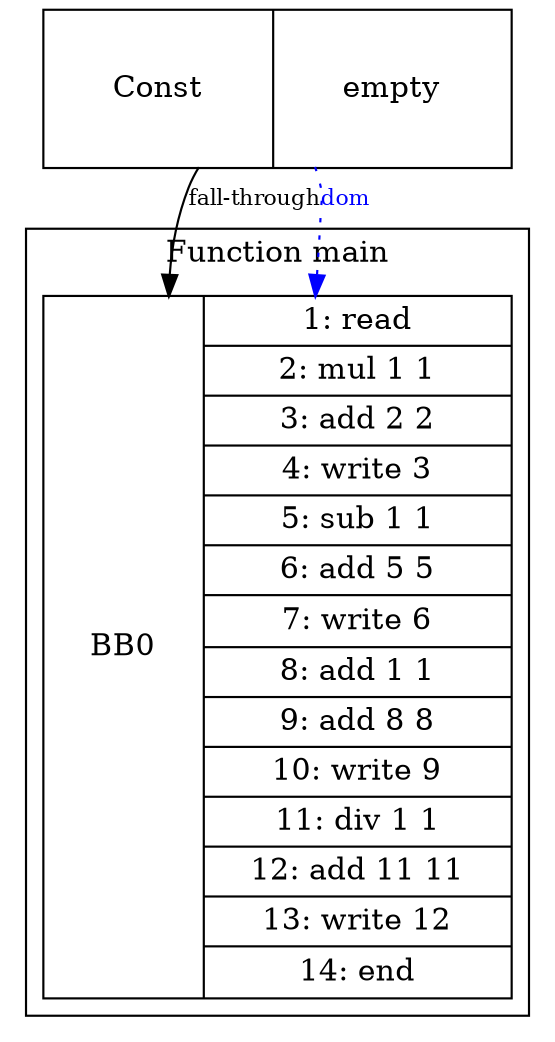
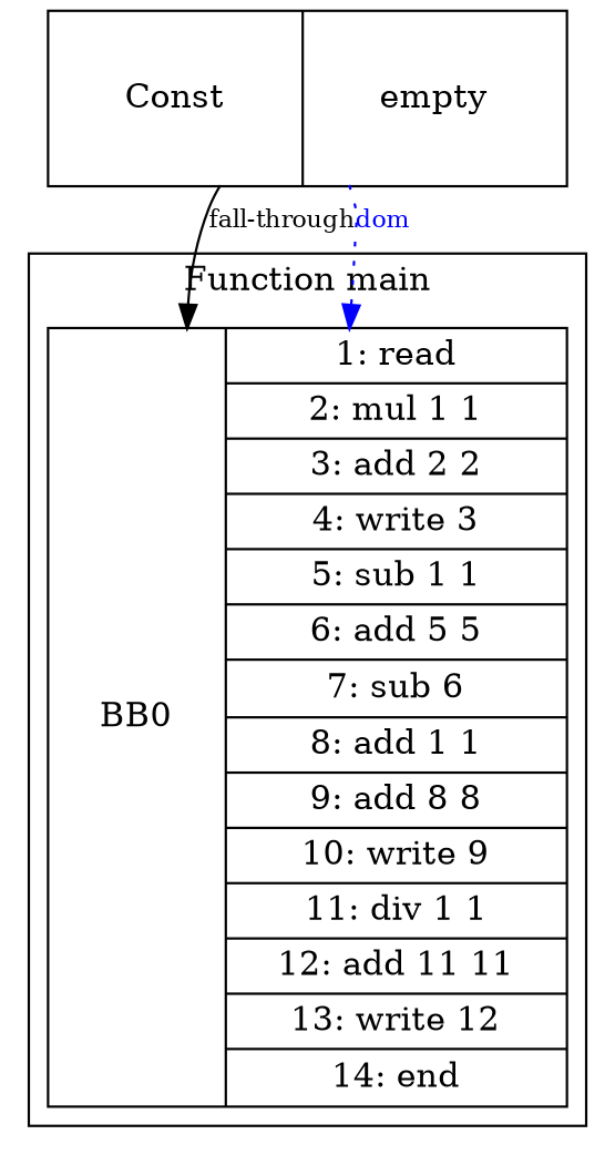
  digraph {
    node [shape=record]
    edge [fontsize=10]
-   n1 [height=1.0 label="BB0 | {1: read | 2: mul 1 1 | 3: add 2 2 | 4: write 3 | 5: sub 1 1 | 6: add 5 5 | 7: write 6 | 8: add 1 1 | 9: add 8 8 | 10: write 9 | 11: div 1 1 | 12: add 11 11 | 13: write 12 | 14: end}" width=3.0]
+   n1 [height=1.0 label="BB0 | {1: read | 2: mul 1 1 | 3: add 2 2 | 4: write 3 | 5: sub 1 1 | 6: add 5 5 | 7: sub 6 | 8: add 1 1 | 9: add 8 8 | 10: write 9 | 11: div 1 1 | 12: add 11 11 | 13: write 12 | 14: end}" width=3.0]
    n2 [height=1.0 label="Const | {empty}" width=3.0]
    subgraph cluster_1 {
      label="Function main"
      nodesep=0.5
      rankdir=TB
      ranksep=1.0
      n1
    }
    subgraph sub_2 {
      n1
      n2
    }
    n2 -> n1 [label="fall-through"]
    n2 -> n1 [color=blue fontcolor=blue label=dom style=dotted]
  }
